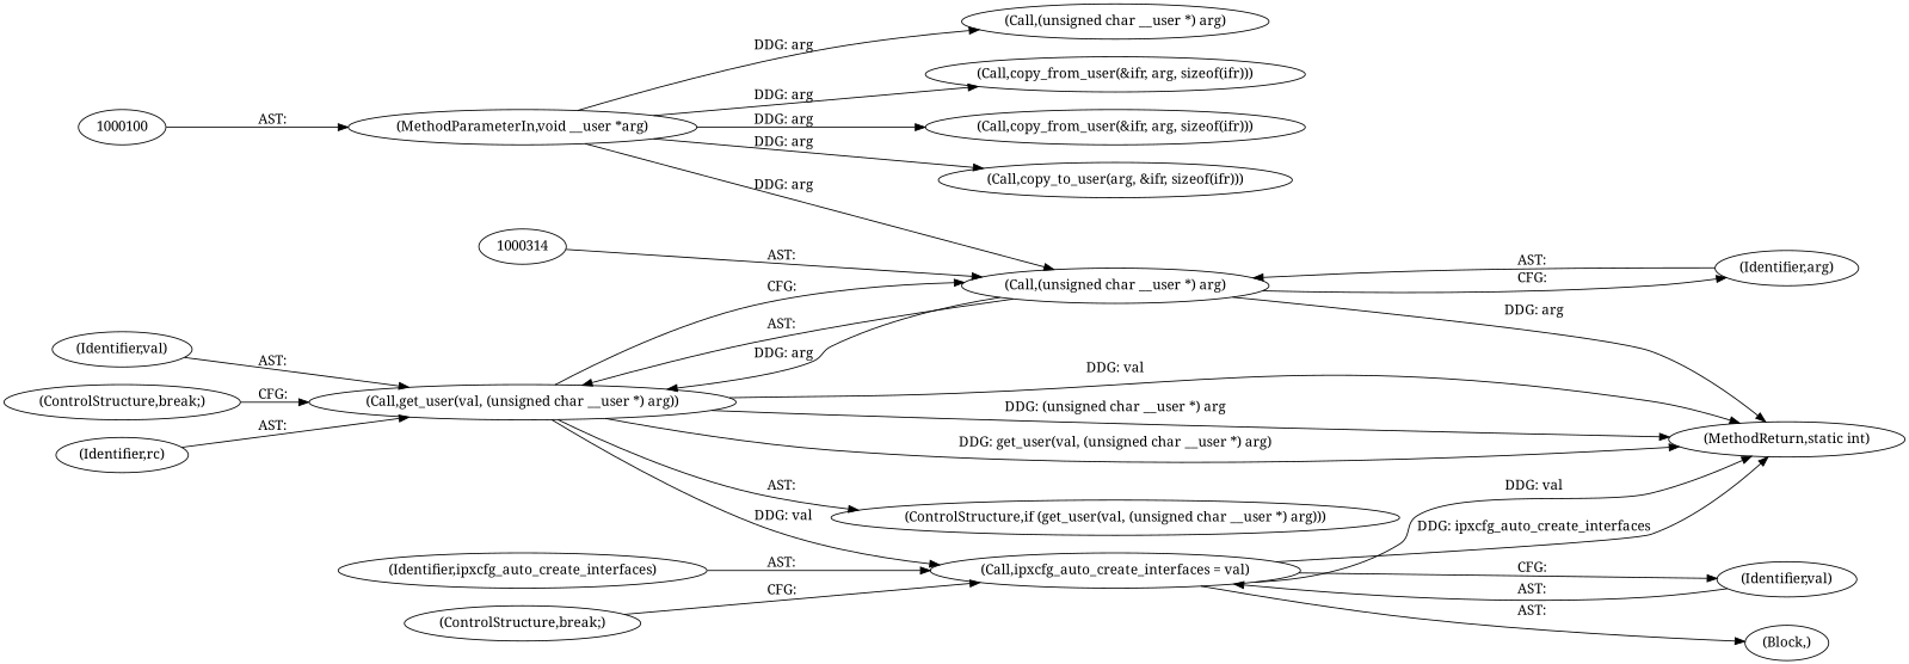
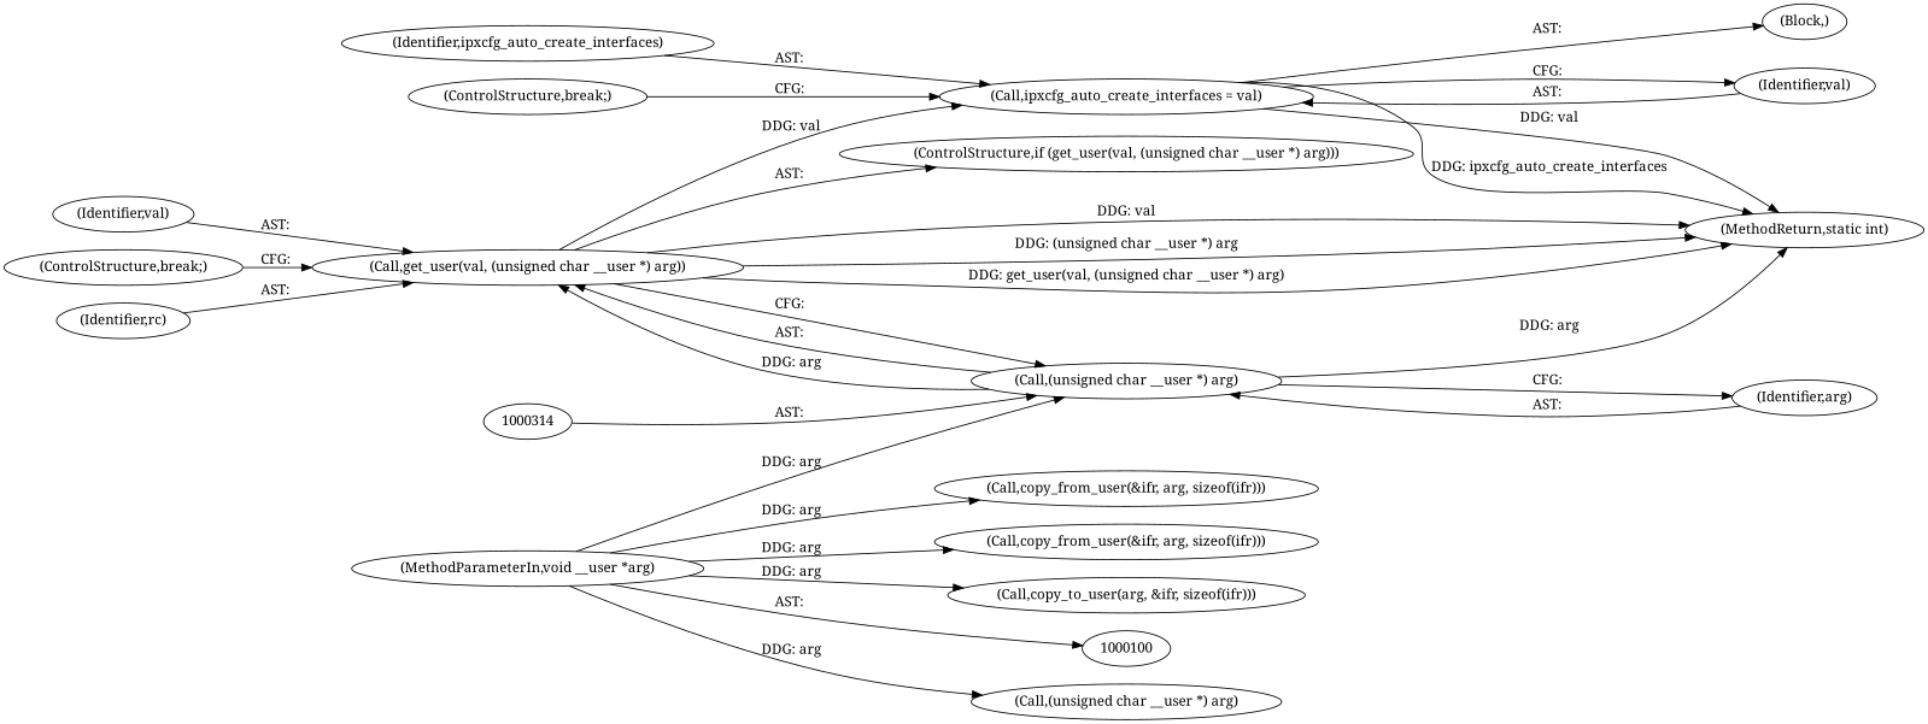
  digraph {
    fontname="Noto Serif"
    rankdir=LR
    node [fontname="Noto Serif"]
    edge [fontname="Noto Serif"]
    n1 [label="(Call,ipxcfg_auto_create_interfaces = val)"]
    n2 [label="(MethodReturn,static int)"]
    n3 [label="(Identifier,val)"]
    n4 [label="(Block,)"]
    n5 [label="(Call,get_user(val, (unsigned char __user *) arg))"]
    n6 [label="(Call,(unsigned char __user *) arg)"]
    n7 [label="(ControlStructure,if (get_user(val, (unsigned char __user *) arg)))"]
    n8 [label="(Identifier,arg)"]
    n9 [label="(MethodParameterIn,void __user *arg)"]
    n10 [label="(Call,(unsigned char __user *) arg)"]
    n11 [label="(Call,copy_from_user(&ifr, arg, sizeof(ifr)))"]
    n12 [label="(Call,copy_from_user(&ifr, arg, sizeof(ifr)))"]
    n13 [label="(Call,copy_to_user(arg, &ifr, sizeof(ifr)))"]
    1000100
    n15 [label="(Identifier,val)"]
    n16 [label="(Identifier,ipxcfg_auto_create_interfaces)"]
    n17 [label="(ControlStructure,break;)"]
    n18 [label="(ControlStructure,break;)"]
    n19 [label="(Identifier,rc)"]
    1000314
    n1 -> n2 [label="DDG: val"]
    n1 -> n2 [label="DDG: ipxcfg_auto_create_interfaces"]
    n1 -> n3 [label="CFG: "]
    n1 -> n4 [label="AST: "]
    n3 -> n1 [label="AST: "]
    n5 -> n1 [label="DDG: val"]
    n5 -> n2 [label="DDG: val"]
    n5 -> n2 [label="DDG: (unsigned char __user *) arg"]
    n5 -> n2 [label="DDG: get_user(val, (unsigned char __user *) arg)"]
    n5 -> n6 [label="CFG: "]
    n5 -> n7 [label="AST: "]
    n6 -> n2 [label="DDG: arg"]
    n6 -> n5 [label="AST: "]
    n6 -> n5 [label="DDG: arg"]
    n6 -> n8 [label="CFG: "]
    n8 -> n6 [label="AST: "]
    n9 -> n6 [label="DDG: arg"]
    n9 -> n10 [label="DDG: arg"]
    n9 -> n11 [label="DDG: arg"]
    n9 -> n12 [label="DDG: arg"]
    n9 -> n13 [label="DDG: arg"]
-   1000100 -> n9 [label="AST: "]
+   n9 -> 1000100 [label="AST: "]
    n15 -> n5 [label="AST: "]
    n16 -> n1 [label="AST: "]
    n17 -> n1 [label="CFG: "]
    n18 -> n5 [label="CFG: "]
    n19 -> n5 [label="AST: "]
    1000314 -> n6 [label="AST: "]
  }
